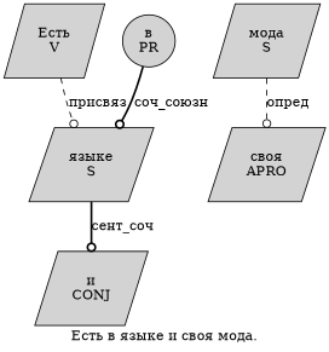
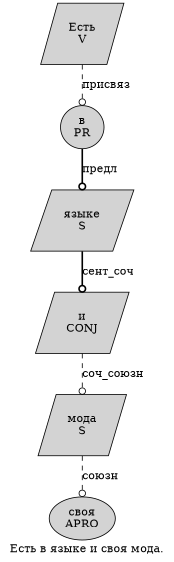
  digraph {
    label="Есть в языке и своя мода."
    node [fillcolor=lightgray penwidth=1 shape=parallelogram style=filled]
    edge [arrowhead=odot style=dashed]
    n1 [label="Есть\nV"]
    n2 [label="в\nPR" shape=ellipse]
    n3 [label="языке\nS"]
    n4 [label="и\nCONJ"]
    n5 [label="мода\nS"]
-   n6 [label="своя\nAPRO"]
-   n1 -> n3 [label="присвяз"]
-   n2 -> n3 [label="соч_союзн" style=bold]
+   n6 [label="своя\nAPRO" shape=ellipse]
+   n1 -> n2 [label="присвяз"]
+   n2 -> n3 [label="предл" style=bold]
    n3 -> n4 [label="сент_соч" style=bold]
-   n5 -> n6 [label="опред"]
+   n4 -> n5 [label="соч_союзн"]
+   n5 -> n6 [label="союзн"]
  }
